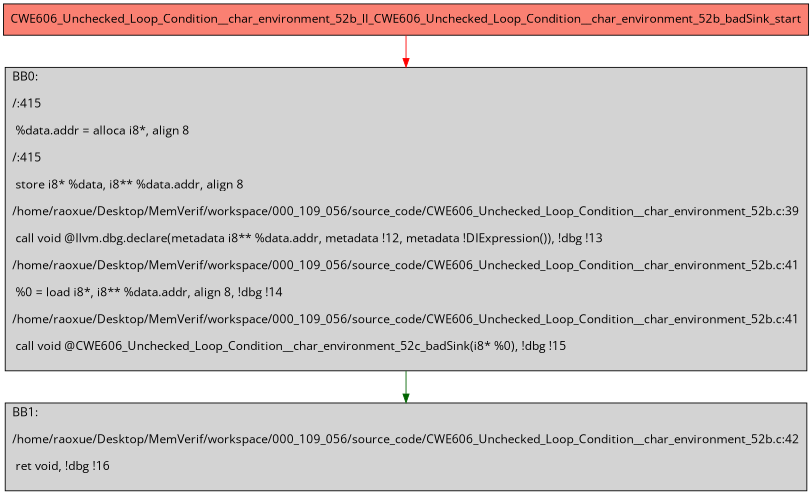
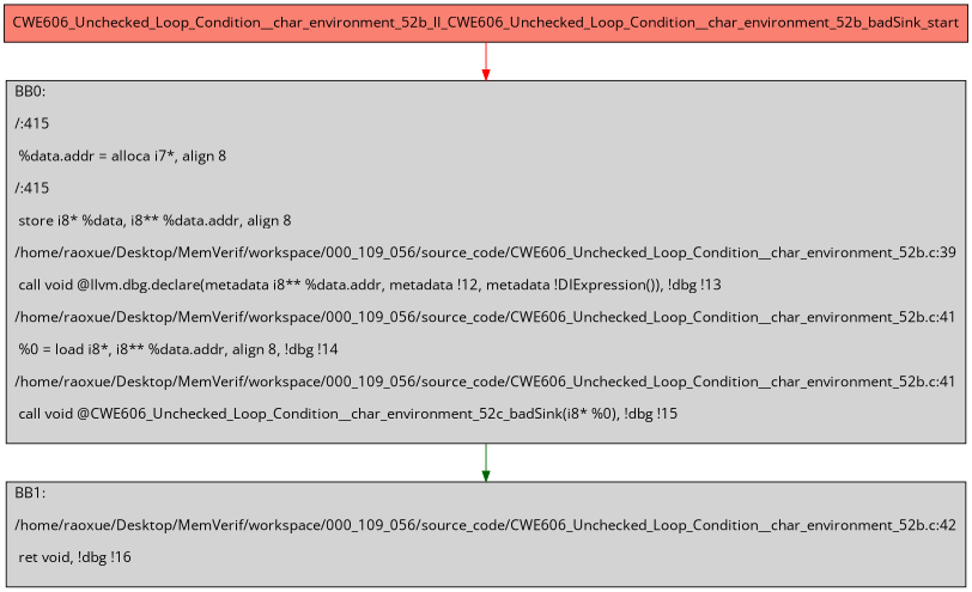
  digraph {
    fontname="Open Sans"
    node [shape=record style=filled fillcolor=lightgrey fontname="Open Sans"]
    edge [fontname="Open Sans"]
    n1 [label="{CWE606_Unchecked_Loop_Condition__char_environment_52b_ll_CWE606_Unchecked_Loop_Condition__char_environment_52b_badSink_start}" fillcolor=salmon]
-   n2 [label="{BB0:\l\l/:415\l\n  %data.addr = alloca i8*, align 8\l\n/:415\l\n  store i8* %data, i8** %data.addr, align 8\l\n/home/raoxue/Desktop/MemVerif/workspace/000_109_056/source_code/CWE606_Unchecked_Loop_Condition__char_environment_52b.c:39\l\n  call void @llvm.dbg.declare(metadata i8** %data.addr, metadata !12, metadata !DIExpression()), !dbg !13\l\n/home/raoxue/Desktop/MemVerif/workspace/000_109_056/source_code/CWE606_Unchecked_Loop_Condition__char_environment_52b.c:41\l\n  %0 = load i8*, i8** %data.addr, align 8, !dbg !14\l\n/home/raoxue/Desktop/MemVerif/workspace/000_109_056/source_code/CWE606_Unchecked_Loop_Condition__char_environment_52b.c:41\l\n  call void @CWE606_Unchecked_Loop_Condition__char_environment_52c_badSink(i8* %0), !dbg !15\l\n}"]
+   n2 [label="{BB0:\l\l/:415\l\n  %data.addr = alloca i7*, align 8\l\n/:415\l\n  store i8* %data, i8** %data.addr, align 8\l\n/home/raoxue/Desktop/MemVerif/workspace/000_109_056/source_code/CWE606_Unchecked_Loop_Condition__char_environment_52b.c:39\l\n  call void @llvm.dbg.declare(metadata i8** %data.addr, metadata !12, metadata !DIExpression()), !dbg !13\l\n/home/raoxue/Desktop/MemVerif/workspace/000_109_056/source_code/CWE606_Unchecked_Loop_Condition__char_environment_52b.c:41\l\n  %0 = load i8*, i8** %data.addr, align 8, !dbg !14\l\n/home/raoxue/Desktop/MemVerif/workspace/000_109_056/source_code/CWE606_Unchecked_Loop_Condition__char_environment_52b.c:41\l\n  call void @CWE606_Unchecked_Loop_Condition__char_environment_52c_badSink(i8* %0), !dbg !15\l\n}"]
    n3 [label="{BB1:\l\l/home/raoxue/Desktop/MemVerif/workspace/000_109_056/source_code/CWE606_Unchecked_Loop_Condition__char_environment_52b.c:42\l\n  ret void, !dbg !16\l\n}"]
    n1 -> n2 [color=red]
    n2 -> n3 [color=darkgreen]
  }
